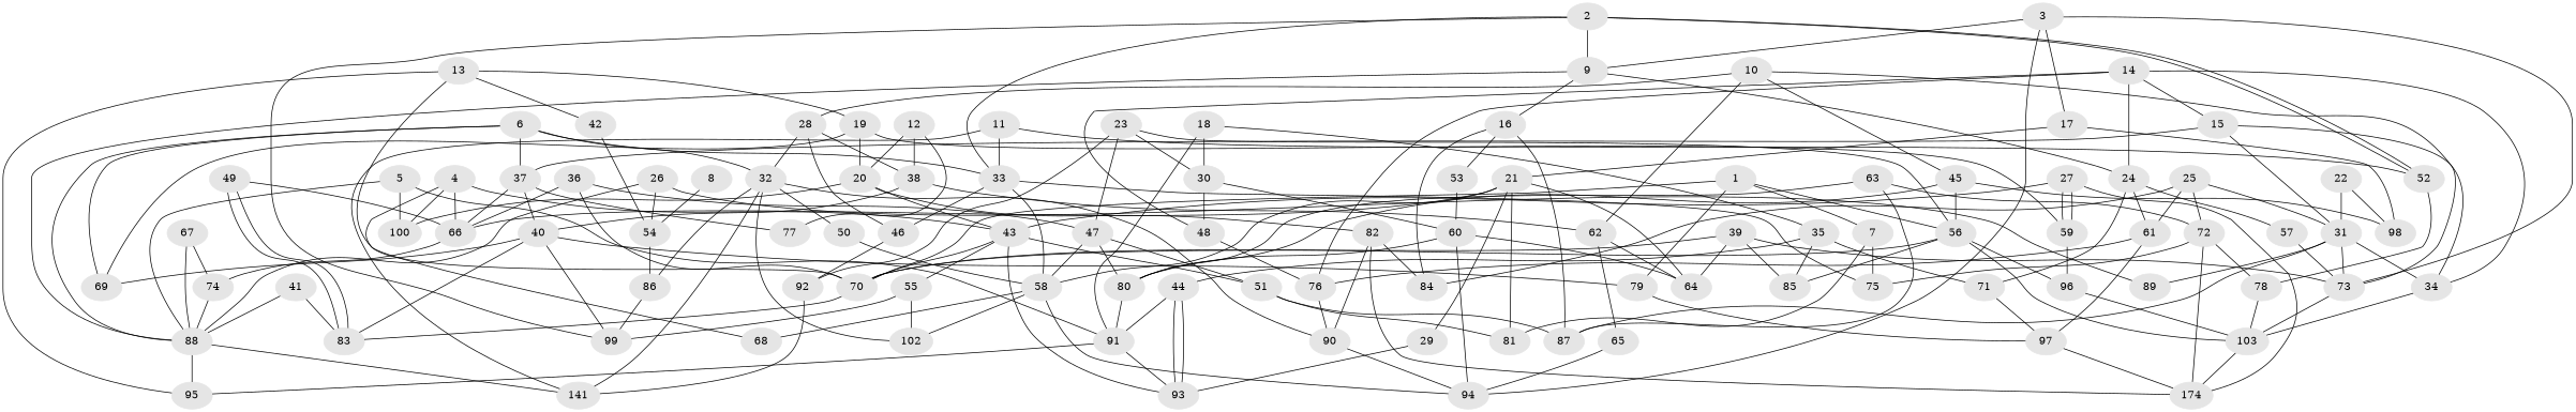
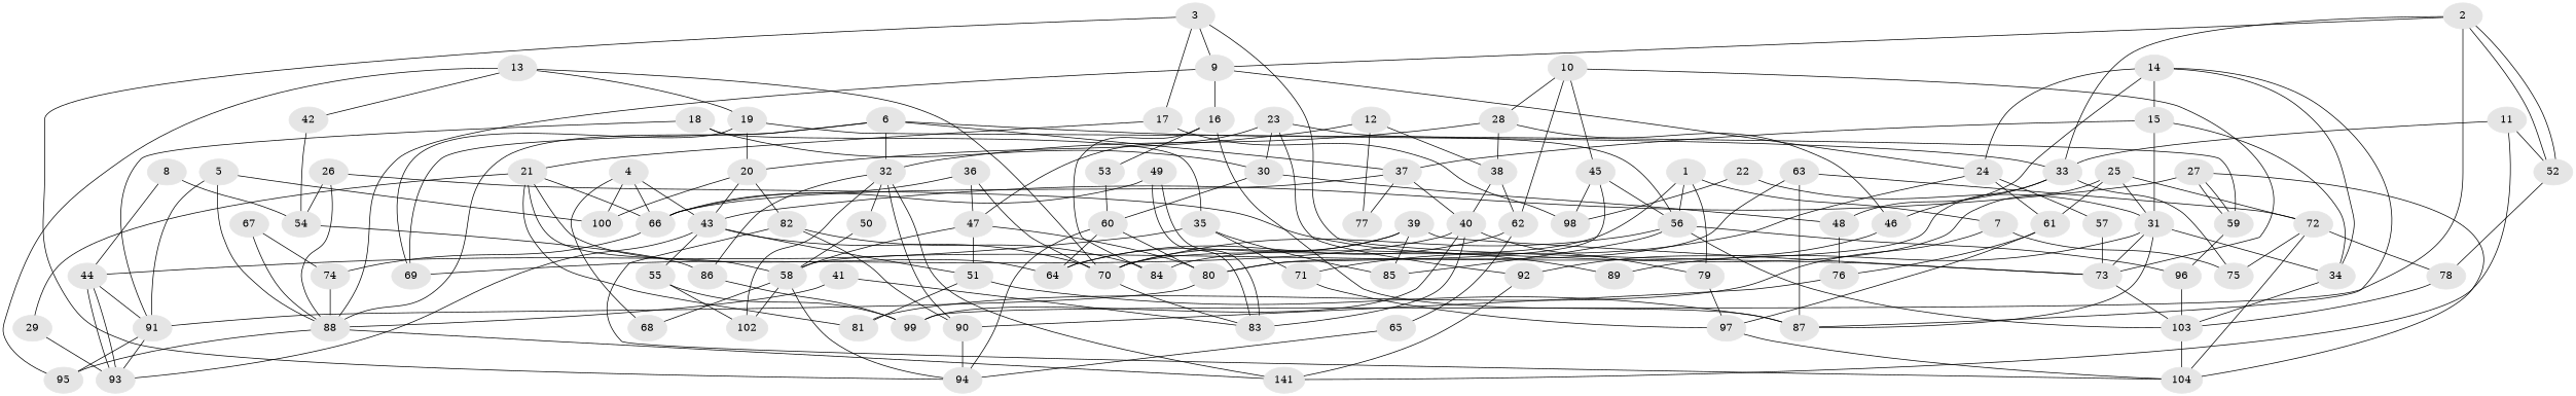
  graph {
    node [color=gray90 style=filled]
    1
    7
    56
    70
    79
    75
    81
    103
    85
    96
    83
    97
    2
    9
    33
    52
    99
    88
    16
    24
    58
    46
    78
    3
    17
    73
    94
    21
    98
    4
    43
    66
    68
    100
    93
    51
    55
    74
    5
    91
    n41 [label=141]
    95
    6
    32
    37
    69
    50
    86
    90
    102
    77
    40
    8
    44
    54
    87
    53
    84
    57
    61
    71
    10
    28
    45
    62
    38
    80
    64
    65
    11
    12
    20
    82
    13
    19
    42
    59
    14
    15
    34
    48
    31
    76
    89
    60
    29
    18
    30
    35
-   104 [label=174]
+   104
    22
    23
    47
    92
    25
    72
    26
    27
    36
    39
    41
    49
    63
    67
    1 -- 7
    1 -- 56
    1 -- 70
    1 -- 79
    7 -- 75
    7 -- 81
    56 -- 70
    56 -- 103
    56 -- 85
    56 -- 96
    70 -- 83
    79 -- 97
    103 -- 104
    96 -- 103
    97 -- 104
    2 -- 9
    2 -- 33
    2 -- 52
    2 -- 52
    2 -- 99
    9 -- 88
    9 -- 16
    9 -- 24
    33 -- 75
    33 -- 58
    33 -- 46
    52 -- 78
    88 -- n41
    88 -- 95
    16 -- 87
    16 -- 53
    16 -- 84
    24 -- 57
    24 -- 61
    24 -- 71
    58 -- 94
    58 -- 68
    58 -- 102
    46 -- 92
    78 -- 103
    3 -- 9
    3 -- 17
    3 -- 73
    3 -- 94
    17 -- 21
    17 -- 98
    73 -- 103
    21 -- 81
    21 -- 58
    21 -- 66
    21 -- 64
    21 -- 29
    4 -- 43
    4 -- 66
    4 -- 68
    4 -- 100
    43 -- 70
    43 -- 93
    43 -- 51
    43 -- 55
    66 -- 74
    51 -- 81
    51 -- 87
    55 -- 99
    55 -- 102
    74 -- 88
    5 -- 88
    5 -- 100
    5 -- 91
    91 -- 93
    91 -- 95
    6 -- 33
    6 -- 88
    6 -- 32
    6 -- 37
    6 -- 69
    32 -- n41
    32 -- 50
    32 -- 86
    32 -- 90
    32 -- 102
    37 -- 66
    37 -- 77
    37 -- 40
    50 -- 58
    86 -- 99
    90 -- 94
    40 -- 79
    40 -- 83
    40 -- 99
    40 -- 69
+   8 -- 44
    8 -- 54
    44 -- 93
    44 -- 93
    44 -- 91
    54 -- 86
    53 -- 60
    57 -- 73
    61 -- 97
    61 -- 76
    71 -- 97
    10 -- 73
    10 -- 28
    10 -- 45
    10 -- 62
    28 -- 46
    28 -- 32
    28 -- 38
    45 -- 56
    45 -- 98
    45 -- 80
    62 -- 64
    62 -- 65
    38 -- 40
    38 -- 62
    80 -- 91
    65 -- 94
    11 -- 33
    11 -- 52
    11 -- n41
    12 -- 77
    12 -- 38
    12 -- 20
    20 -- 43
    20 -- 100
    20 -- 82
    82 -- 90
    82 -- 84
    82 -- 104
    13 -- 70
    13 -- 95
    13 -- 19
    13 -- 42
    19 -- 69
    19 -- 20
    19 -- 59
    42 -- 54
    59 -- 96
    14 -- 24
-   14 -- 76
+   14 -- 87
    14 -- 15
    14 -- 34
    14 -- 48
    15 -- 37
    15 -- 34
    15 -- 31
    34 -- 103
    48 -- 76
    31 -- 73
    31 -- 87
    31 -- 34
    31 -- 89
    76 -- 90
    60 -- 94
    60 -- 80
    60 -- 64
    29 -- 93
    18 -- 91
    18 -- 30
    18 -- 35
    30 -- 48
    30 -- 60
    35 -- 85
    35 -- 44
    35 -- 71
    22 -- 98
    22 -- 31
    23 -- 56
    23 -- 30
    23 -- 47
    23 -- 92
    47 -- 58
    47 -- 51
    47 -- 80
    92 -- n41
    25 -- 84
    25 -- 61
    25 -- 31
    25 -- 72
    72 -- 75
    72 -- 78
    72 -- 104
    26 -- 88
    26 -- 54
    26 -- 89
    27 -- 43
    27 -- 59
    27 -- 59
    27 -- 104
    36 -- 70
    36 -- 66
    36 -- 47
    39 -- 70
    39 -- 85
    39 -- 73
    39 -- 64
    41 -- 83
    41 -- 88
    49 -- 83
    49 -- 83
    49 -- 66
    63 -- 87
    63 -- 80
    63 -- 72
    67 -- 88
    67 -- 74
  }
